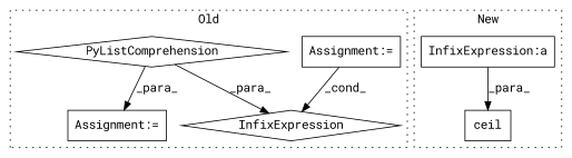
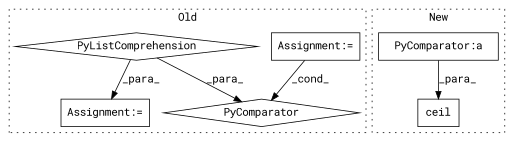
  digraph {
    fontname="Roboto Mono"
    node [a=7 fontname="Roboto Mono" shape=box]
    edge [fontname="Roboto Mono"]
-   n1 [a=113 l=17 label=InfixExpression s=5347 shape=diamond]
+   n1 [a=113 l=17 label=PyComparator s=5347 shape=diamond]
    n2 [l=6 label="Assignment:=" s=5177]
    n3 [a=109 l=109 label=PyListComprehension s=5263 shape=diamond]
    n4 [l=14 label="Assignment:=" s=5249]
    n5 [a=32 l="5,1" label=ceil s="5234,5255"]
-   n6 [a=27 l=3 label="InfixExpression:a" s=5250]
+   n6 [a=27 l=3 label="PyComparator:a" s=5250]
    subgraph cluster_1 {
      label=Old
      style=dotted
      n1
      n2
      n3
      n4
    }
    subgraph cluster_2 {
      label=New
      style=dotted
      n5
      n6
    }
    n2 -> n1 [label=_cond_]
    n3 -> n1 [label=_para_]
    n3 -> n4 [label=_para_]
    n6 -> n5 [label=_para_]
  }
